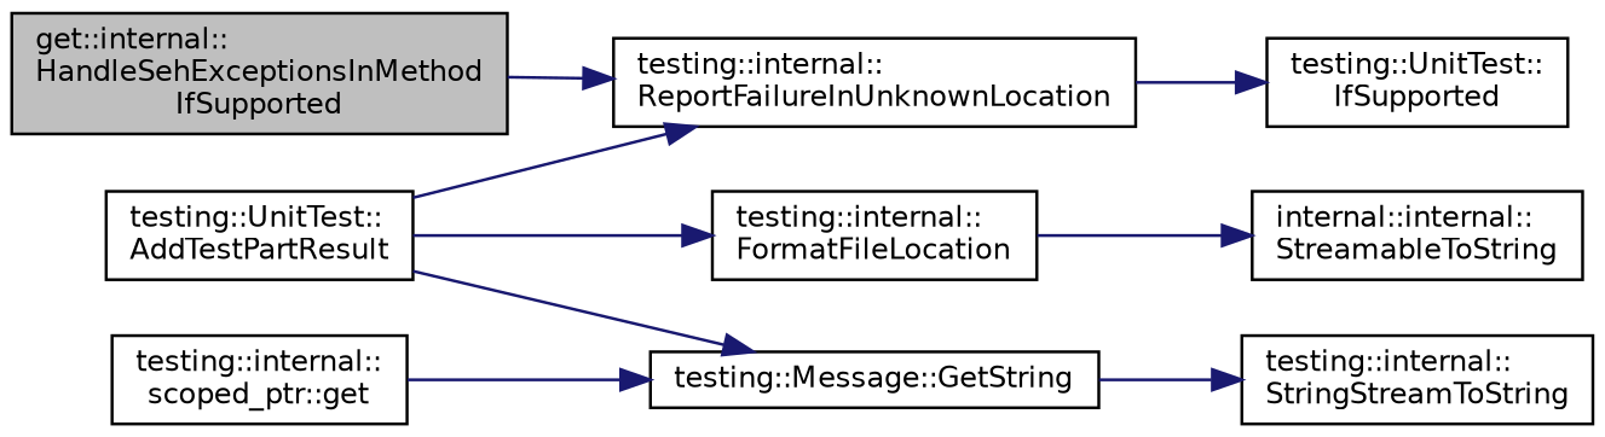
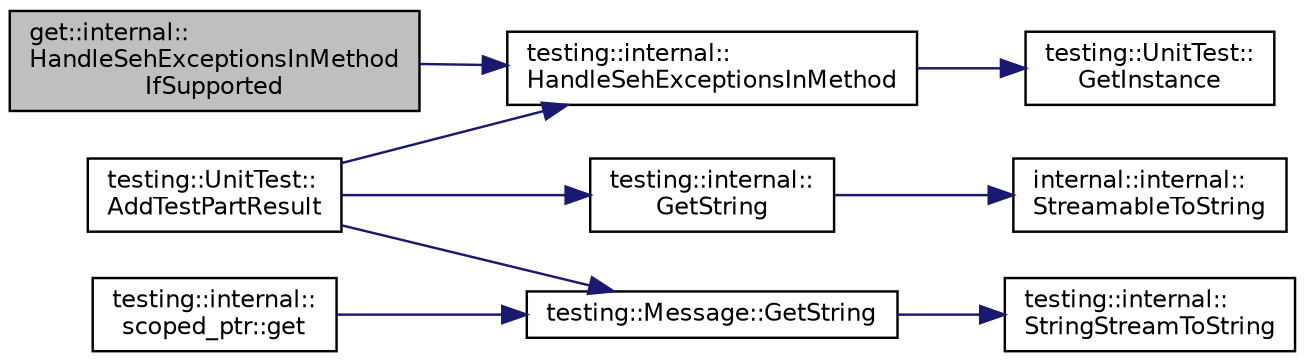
  digraph {
    rankdir=LR
    node [color=black fillcolor=white fontname=Helvetica fontsize=10 shape=record style=filled]
    edge [color=midnightblue fontname=Helvetica fontsize=10 labelfontname=Helvetica labelfontsize=10 style=solid]
    n1 [fillcolor=grey75 fontcolor=black height=0.2 label="get::internal::\lHandleSehExceptionsInMethod\lIfSupported" width=0.4]
-   n2 [height=0.2 label="testing::internal::\lReportFailureInUnknownLocation" width=0.4]
-   n3 [height=0.2 label="testing::UnitTest::\lIfSupported" width=0.4]
+   n2 [height=0.2 label="testing::internal::\lHandleSehExceptionsInMethod" width=0.4]
+   n3 [height=0.2 label="testing::UnitTest::\lGetInstance" width=0.4]
    n4 [height=0.2 label="testing::UnitTest::\lAddTestPartResult" width=0.4]
-   n5 [height=0.2 label="testing::internal::\lFormatFileLocation" width=0.4]
+   n5 [height=0.2 label="testing::internal::\lGetString" width=0.4]
    n6 [height=0.2 label="testing::Message::GetString" width=0.4]
    n7 [height=0.2 label="internal::internal::\lStreamableToString" width=0.4]
    n8 [height=0.2 label="testing::internal::\lStringStreamToString" width=0.4]
    n9 [height=0.2 label="testing::internal::\lscoped_ptr::get" width=0.4]
    n1 -> n2
    n2 -> n3
    n4 -> n2
    n4 -> n5
    n4 -> n6
    n5 -> n7
    n6 -> n8
    n9 -> n6
  }
